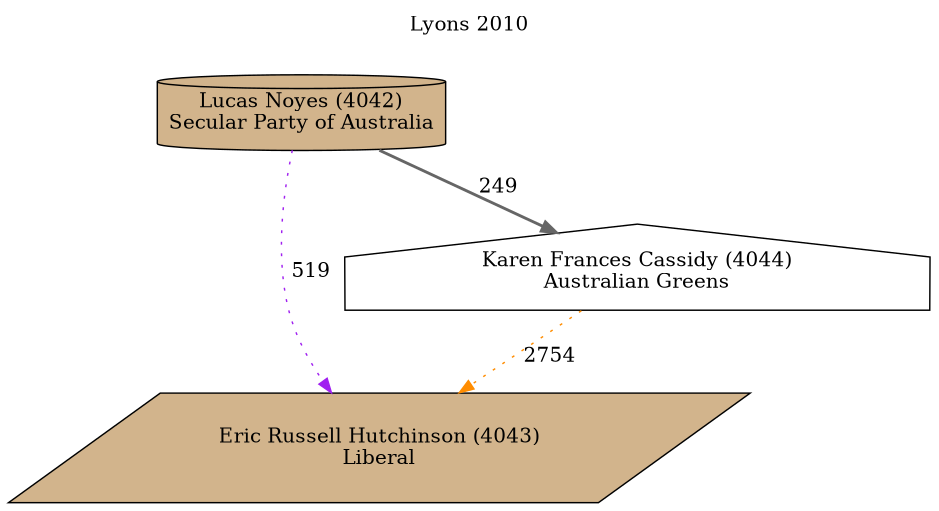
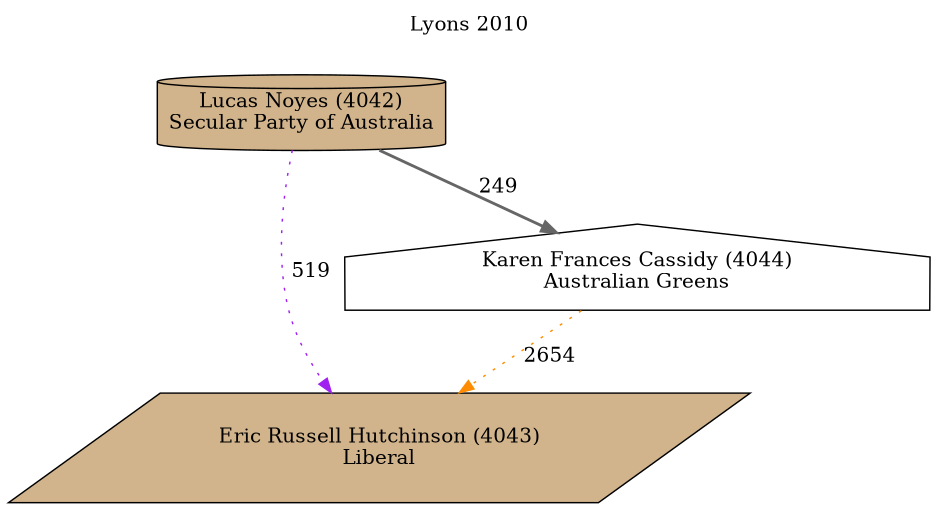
  digraph {
    label="Lyons 2010"
    labelloc=t
    mclimit=10
    node [fillcolor=tan style=filled]
    edge [style=dotted]
    n1 [label="Eric Russell Hutchinson (4043)\nLiberal" shape=parallelogram]
    n2 [fillcolor=white label="Karen Frances Cassidy (4044)\nAustralian Greens" shape=house]
    n3 [label="Lucas Noyes (4042)\nSecular Party of Australia" shape=cylinder]
-   n2 -> n1 [color=darkorange label=2754]
+   n2 -> n1 [color=darkorange label=2654]
    n3 -> n1 [color=purple label=519]
    n3 -> n2 [color=gray40 label=249 style=bold]
  }
